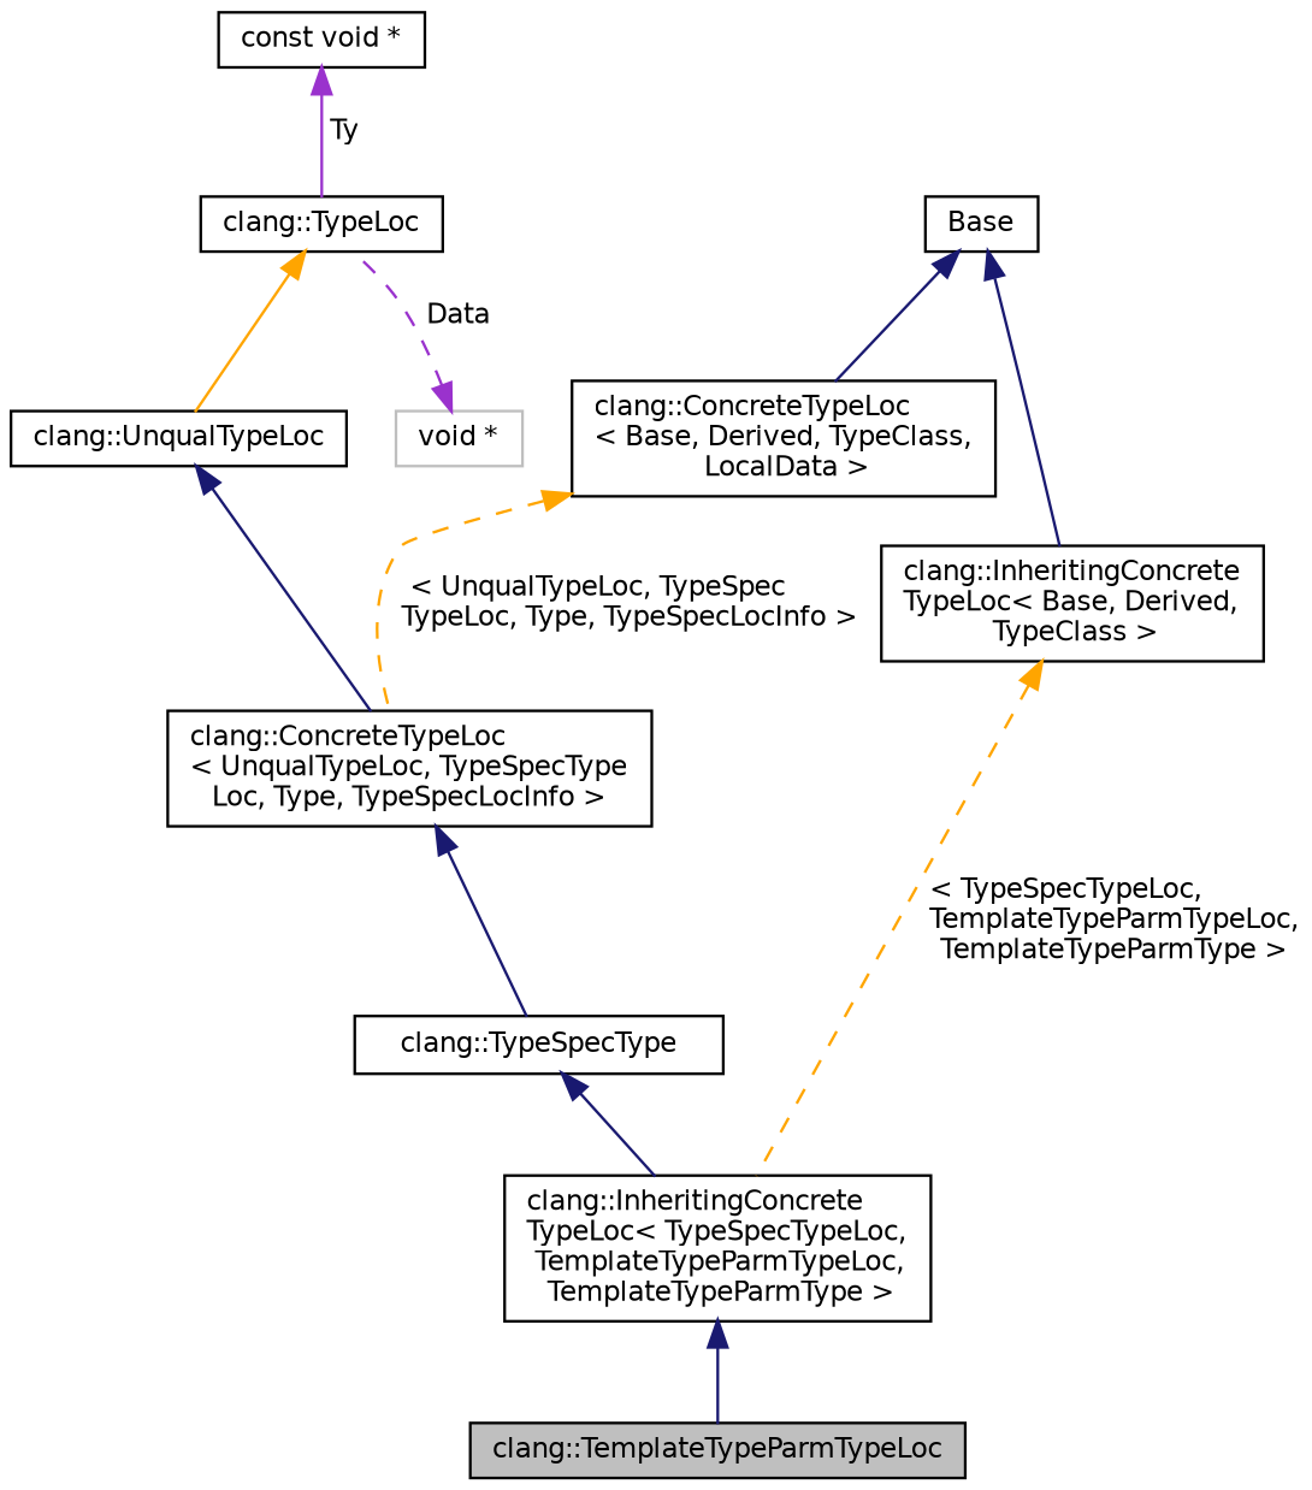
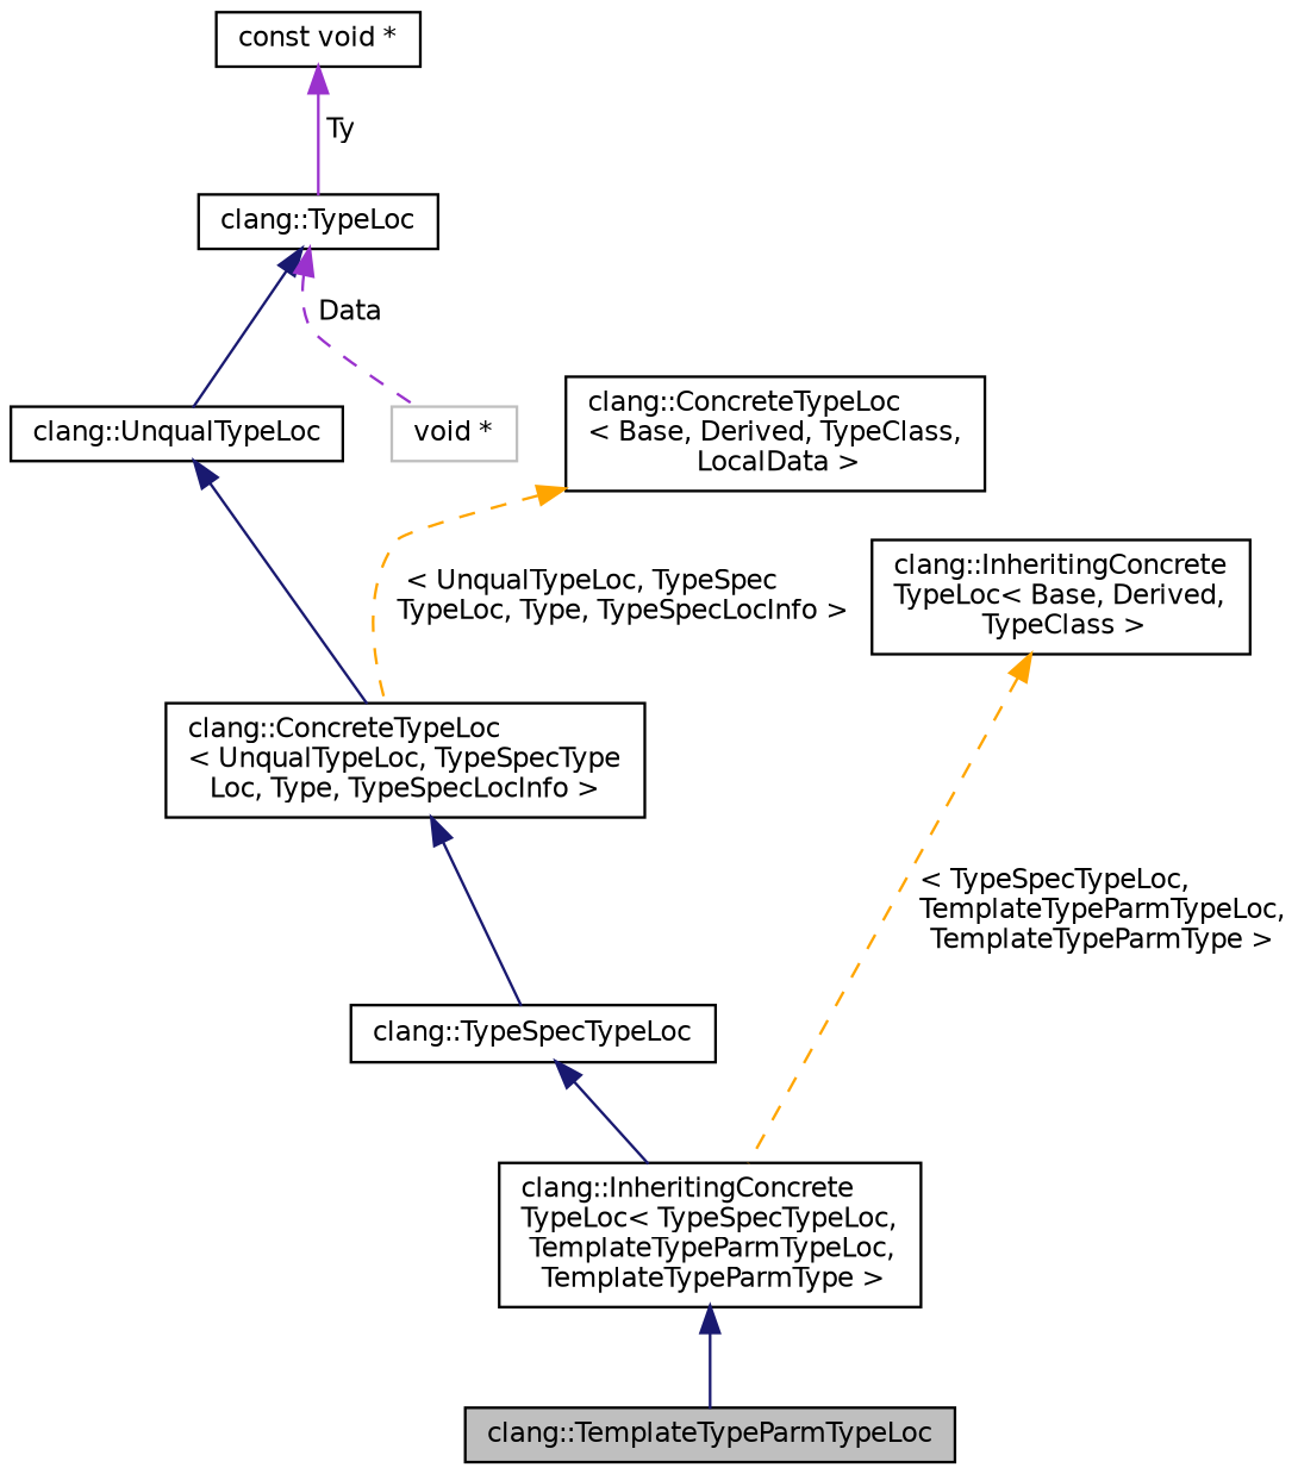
  digraph {
    rankdir=TB
    node [color=black fontname=Helvetica fontsize=10 shape=record]
    edge [color=midnightblue dir=back fontname=Helvetica fontsize=10 labelfontname=Helvetica labelfontsize=10 style=solid]
    n1 [fillcolor=grey75 fontcolor=black height=0.2 label="clang::TemplateTypeParmTypeLoc" style=filled width=0.4]
    n2 [height=0.2 label="clang::InheritingConcrete\lTypeLoc\< TypeSpecTypeLoc,\l TemplateTypeParmTypeLoc,\l TemplateTypeParmType \>" width=0.4]
-   n3 [height=0.2 label="clang::TypeSpecType" width=0.4]
+   n3 [height=0.2 label="clang::TypeSpecTypeLoc" width=0.4]
    n4 [height=0.2 label="clang::ConcreteTypeLoc\l\< UnqualTypeLoc, TypeSpecType\lLoc, Type, TypeSpecLocInfo \>" width=0.4]
    n5 [height=0.2 label="clang::UnqualTypeLoc" width=0.4]
    n6 [height=0.2 label="clang::TypeLoc" width=0.4]
    n7 [height=0.2 label="const void *" width=0.4]
    n8 [color=grey75 height=0.2 label="void *" width=0.4]
    n9 [height=0.2 label="clang::ConcreteTypeLoc\l\< Base, Derived, TypeClass,\l LocalData \>" width=0.4]
-   n10 [height=0.2 label=Base width=0.4]
    n11 [height=0.2 label="clang::InheritingConcrete\lTypeLoc\< Base, Derived,\l TypeClass \>" width=0.4]
    n2 -> n1
    n3 -> n2
    n4 -> n3
    n5 -> n4
-   n6 -> n5 [color=orange]
+   n6 -> n5
    n7 -> n6 [color=darkorchid3 label=" Ty"]
-   n8 -> n6 [color=darkorchid3 label=" Data" style=dashed]
+   n6 -> n8 [color=darkorchid3 label=" Data" style=dashed]
    n9 -> n4 [color=orange label=" \< UnqualTypeLoc, TypeSpec\lTypeLoc, Type, TypeSpecLocInfo \>" style=dashed]
-   n10 -> n9
-   n10 -> n11
    n11 -> n2 [color=orange label=" \< TypeSpecTypeLoc,\l TemplateTypeParmTypeLoc,\l TemplateTypeParmType \>" style=dashed]
  }
